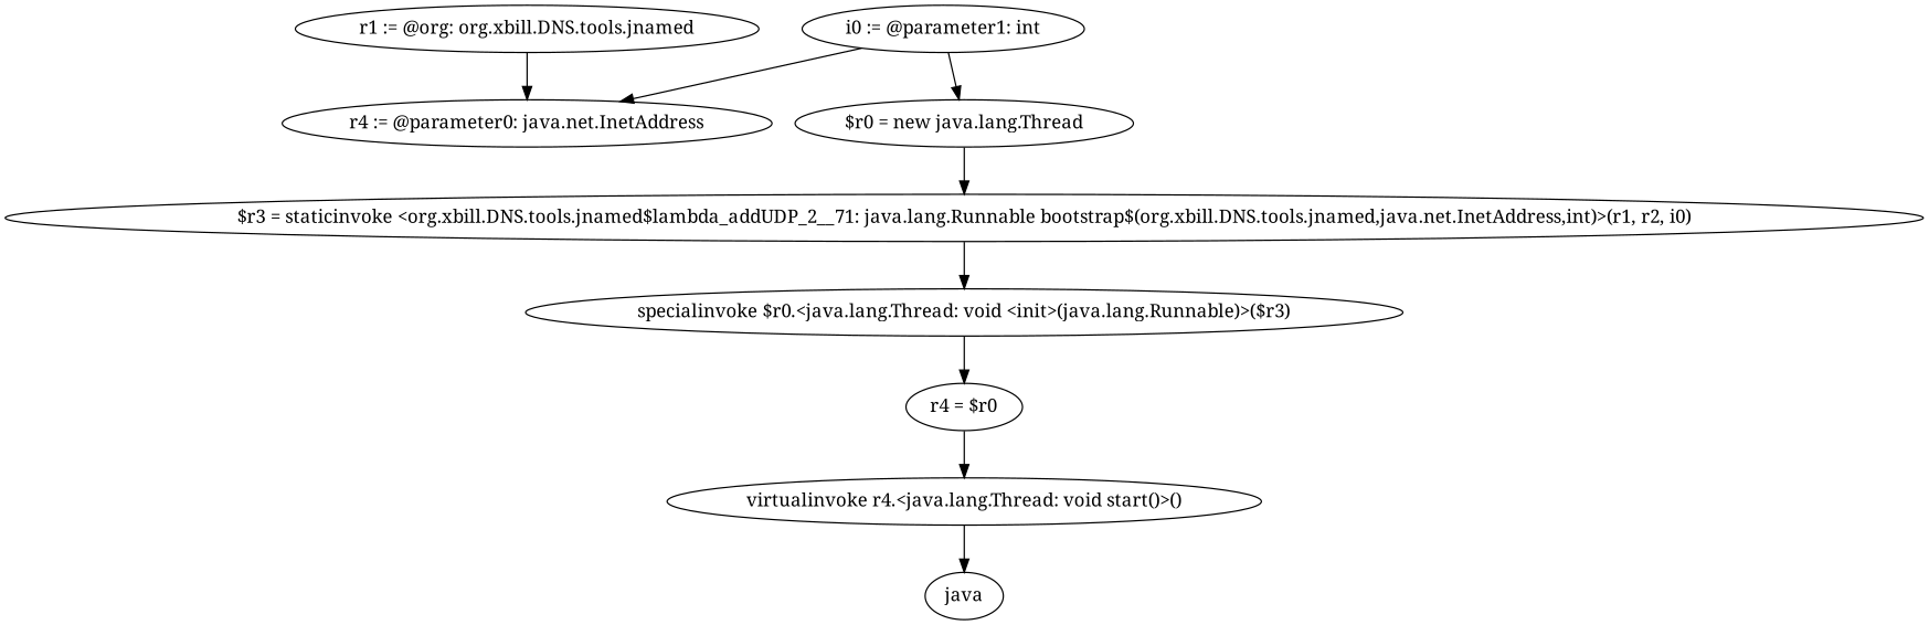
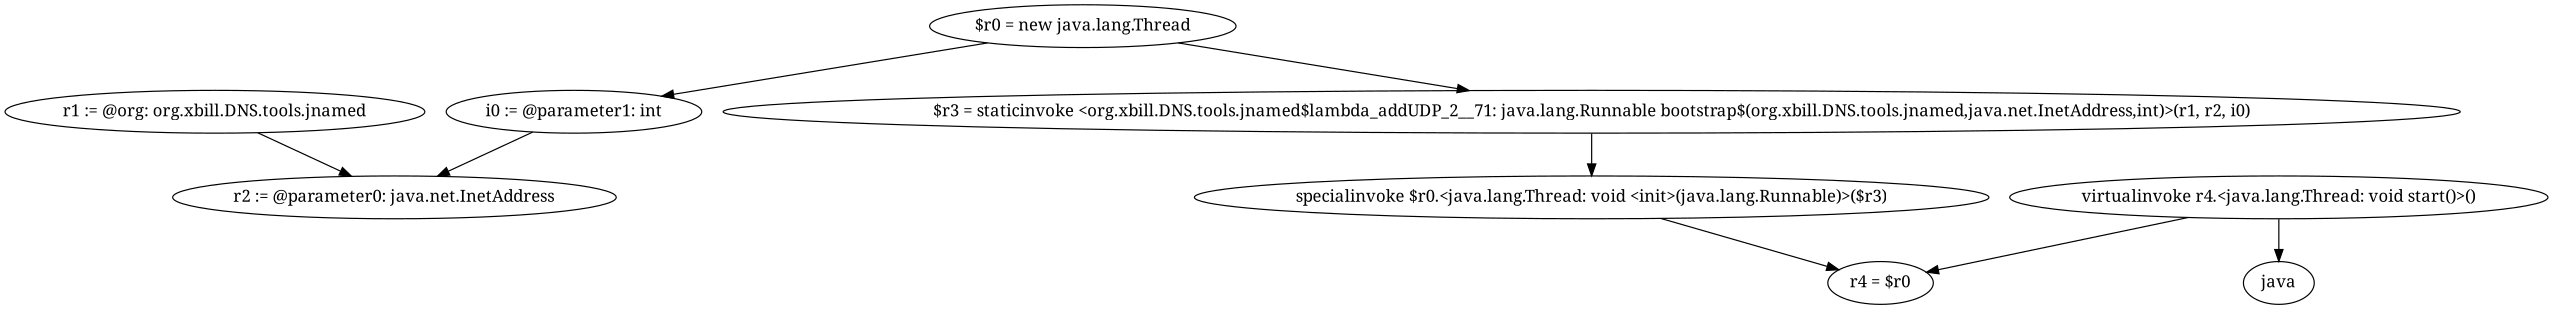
  digraph {
    fontname="Noto Serif"
    node [fontname="Noto Serif"]
    edge [fontname="Noto Serif"]
    n1 [label="r1 := @org: org.xbill.DNS.tools.jnamed"]
-   "r2 := @parameter0: java.net.InetAddress" [label="r4 := @parameter0: java.net.InetAddress"]
+   "r2 := @parameter0: java.net.InetAddress"
    "i0 := @parameter1: int"
    "$r0 = new java.lang.Thread"
    "$r3 = staticinvoke <org.xbill.DNS.tools.jnamed$lambda_addUDP_2__71: java.lang.Runnable bootstrap$(org.xbill.DNS.tools.jnamed,java.net.InetAddress,int)>(r1, r2, i0)"
    "specialinvoke $r0.<java.lang.Thread: void <init>(java.lang.Runnable)>($r3)"
    "r4 = $r0"
    "virtualinvoke r4.<java.lang.Thread: void start()>()"
    n9 [label=java]
    n1 -> "r2 := @parameter0: java.net.InetAddress"
    "i0 := @parameter1: int" -> "r2 := @parameter0: java.net.InetAddress"
-   "i0 := @parameter1: int" -> "$r0 = new java.lang.Thread"
+   "$r0 = new java.lang.Thread" -> "i0 := @parameter1: int"
    "$r0 = new java.lang.Thread" -> "$r3 = staticinvoke <org.xbill.DNS.tools.jnamed$lambda_addUDP_2__71: java.lang.Runnable bootstrap$(org.xbill.DNS.tools.jnamed,java.net.InetAddress,int)>(r1, r2, i0)"
    "$r3 = staticinvoke <org.xbill.DNS.tools.jnamed$lambda_addUDP_2__71: java.lang.Runnable bootstrap$(org.xbill.DNS.tools.jnamed,java.net.InetAddress,int)>(r1, r2, i0)" -> "specialinvoke $r0.<java.lang.Thread: void <init>(java.lang.Runnable)>($r3)"
    "specialinvoke $r0.<java.lang.Thread: void <init>(java.lang.Runnable)>($r3)" -> "r4 = $r0"
-   "r4 = $r0" -> "virtualinvoke r4.<java.lang.Thread: void start()>()"
+   "virtualinvoke r4.<java.lang.Thread: void start()>()" -> "r4 = $r0"
    "virtualinvoke r4.<java.lang.Thread: void start()>()" -> n9
  }
